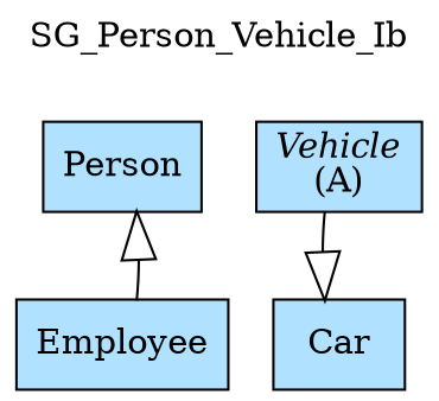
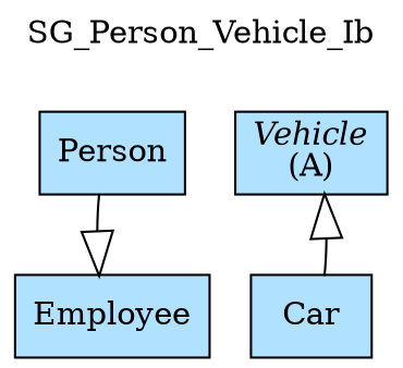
  digraph {
    label=SG_Person_Vehicle_Ib
    labelfontsize=12
    labelloc=tl
    node [fillcolor=lightskyblue1 shape=record style=filled]
    edge [arrowhead=onormal arrowsize=2.0]
    n1 [label=Person]
    n2 [label=<{<I>Vehicle</I><br/>(A)}>]
    n3 [label=Car]
    n4 [label=Employee]
-   n2 -> n3
-   n4 -> n1
+   n3 -> n2
+   n1 -> n4
  }
